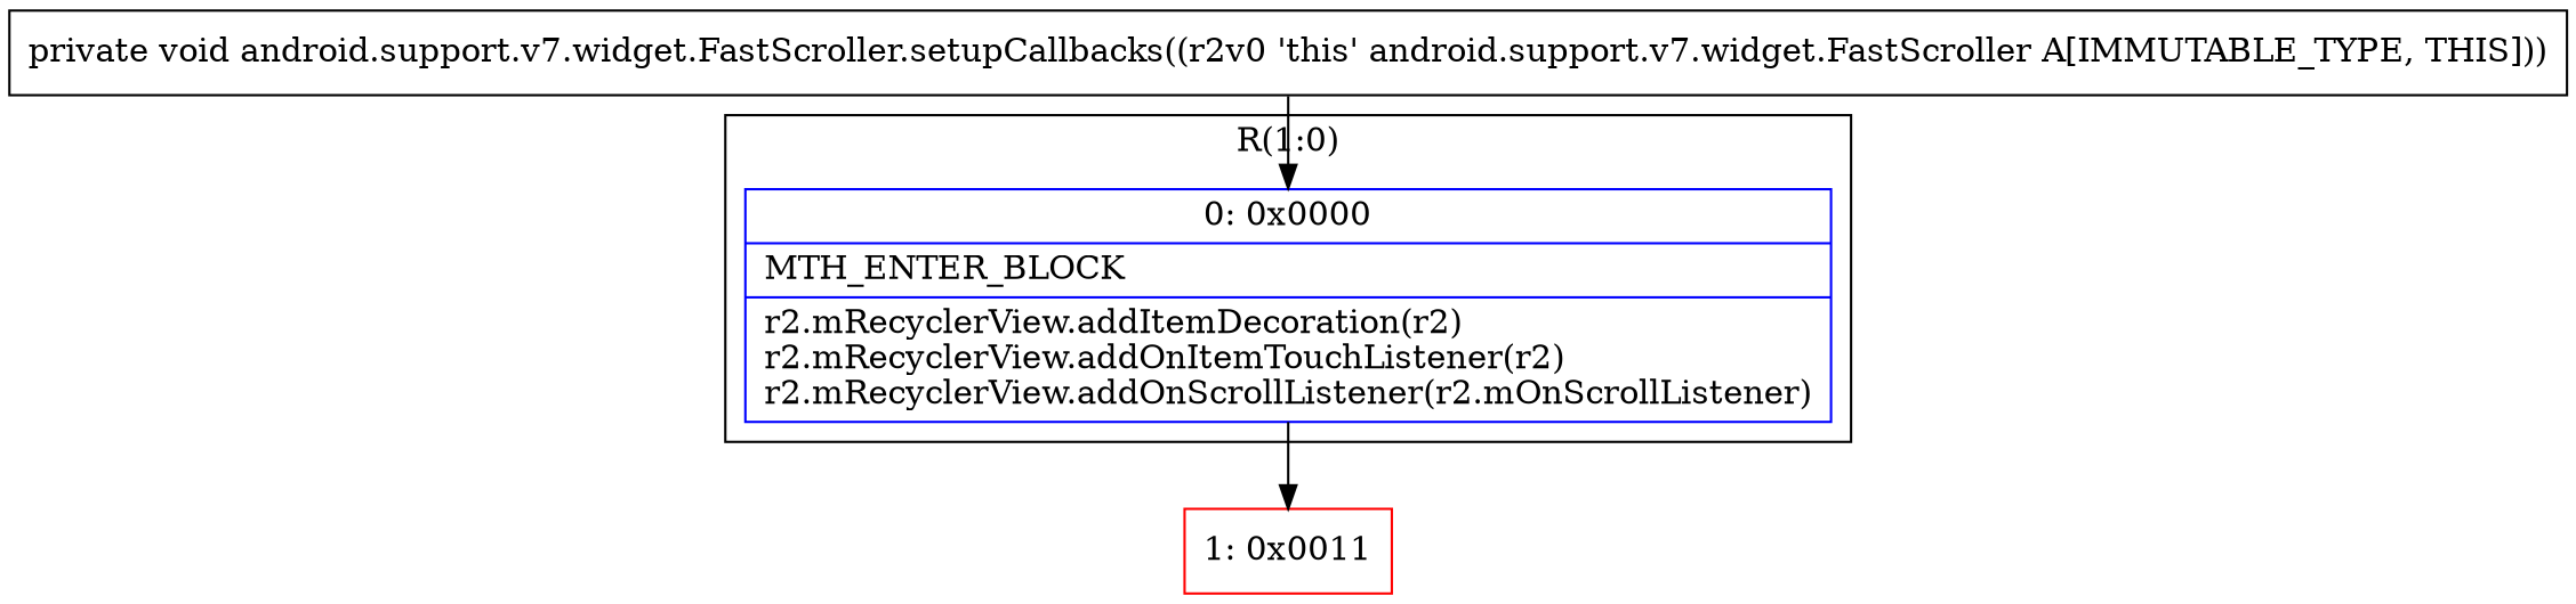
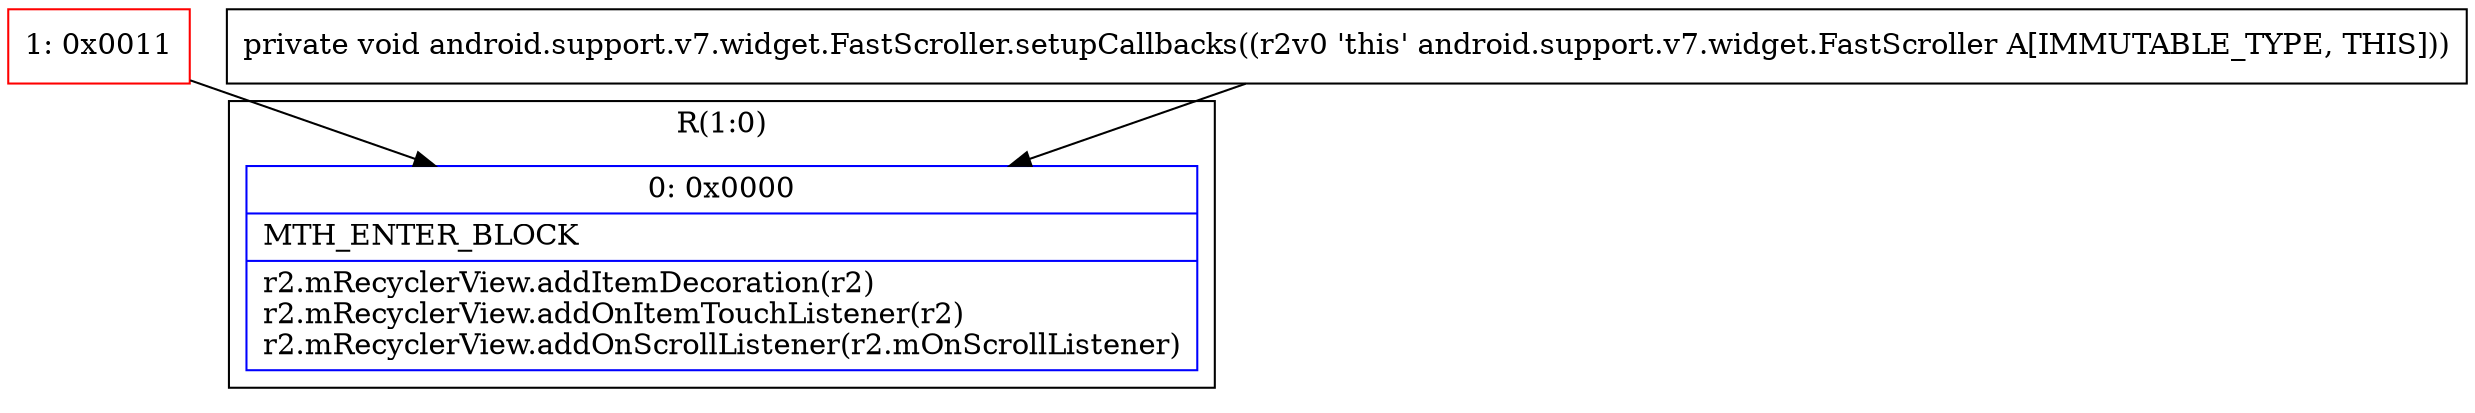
  digraph {
    node [shape=record]
    n1 [color=blue label="{0\:\ 0x0000|MTH_ENTER_BLOCK\l|r2.mRecyclerView.addItemDecoration(r2)\lr2.mRecyclerView.addOnItemTouchListener(r2)\lr2.mRecyclerView.addOnScrollListener(r2.mOnScrollListener)\l}"]
    n2 [color=red label="{1\:\ 0x0011}"]
    n3 [label="{private void android.support.v7.widget.FastScroller.setupCallbacks((r2v0 'this' android.support.v7.widget.FastScroller A[IMMUTABLE_TYPE, THIS])) }"]
    subgraph cluster_1 {
      label="R(1:0)"
      n1
    }
-   n1 -> n2
+   n2 -> n1
    n3 -> n1
  }
